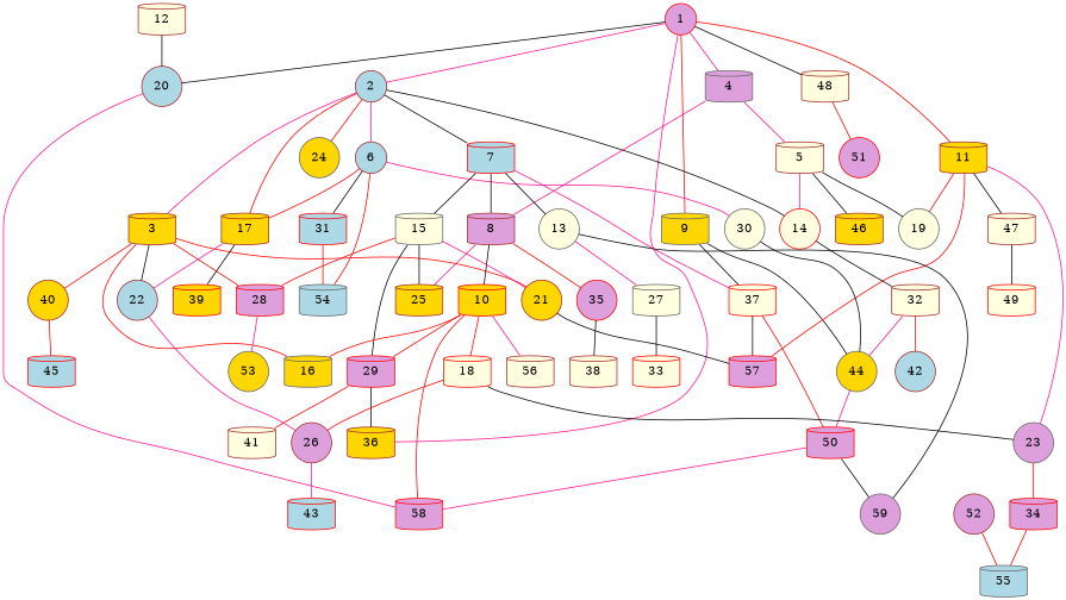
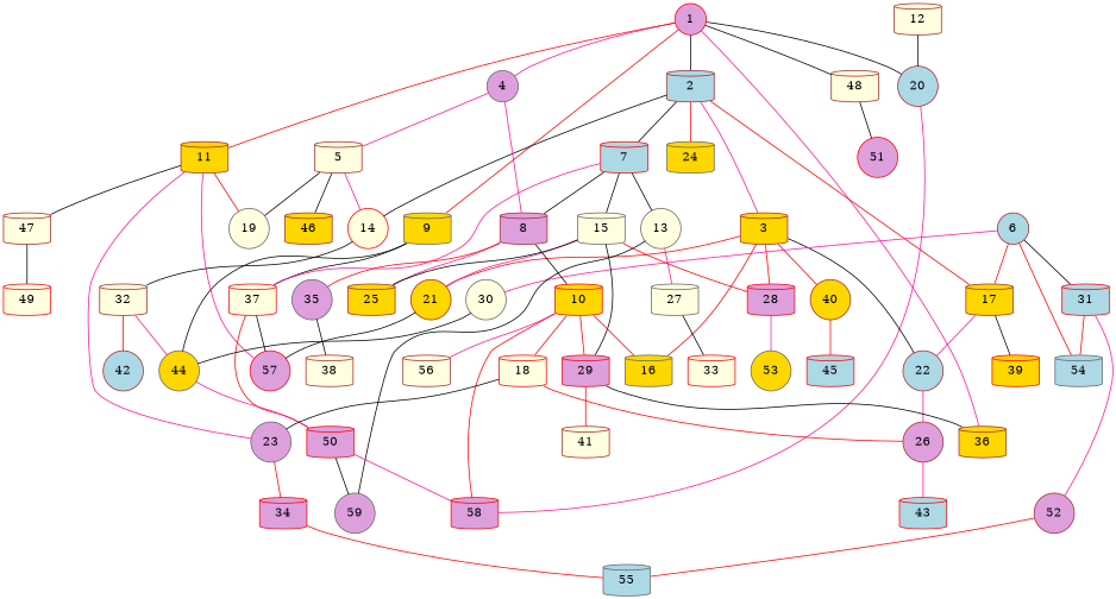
  graph {
    node [color=brown fillcolor=lightyellow shape=cylinder style=filled]
    edge [color=black]
    1 [color=red fillcolor=plum shape=circle]
-   2 [fillcolor=lightblue shape=circle]
-   4 [color=gray40 fillcolor=plum]
+   2 [fillcolor=lightblue]
+   4 [color=gray40 fillcolor=plum shape=circle]
    9 [color=gray40 fillcolor=gold]
    11 [fillcolor=gold]
    20 [fillcolor=lightblue shape=circle]
    36 [fillcolor=gold]
    48
    3 [fillcolor=gold]
    6 [fillcolor=lightblue shape=circle]
    7 [color=red fillcolor=lightblue]
    14 [color=red shape=circle]
    17 [fillcolor=gold]
-   24 [color=gray40 fillcolor=gold shape=circle]
+   24 [color=gray40 fillcolor=gold]
    5
    8 [fillcolor=plum]
    37 [color=red]
    44 [color=gray40 fillcolor=gold shape=circle]
    19 [color=gray40 shape=circle]
    23 [color=gray40 fillcolor=plum shape=circle]
    47
-   57 [color=red fillcolor=plum]
+   57 [color=red fillcolor=plum shape=circle]
    58 [color=red fillcolor=plum]
    51 [color=red fillcolor=plum shape=circle]
    16 [color=gray40 fillcolor=gold]
    21 [fillcolor=gold shape=circle]
    22 [fillcolor=lightblue shape=circle]
    28 [color=red fillcolor=plum]
    40 [fillcolor=gold shape=circle]
    30 [color=gray40 shape=circle]
    31 [color=red fillcolor=lightblue]
    54 [color=gray40 fillcolor=lightblue]
    13 [color=gray40 shape=circle]
    15 [color=gray40]
    32
    39 [color=red fillcolor=gold]
    26 [fillcolor=plum shape=circle]
    53 [color=gray40 fillcolor=gold shape=circle]
    45 [color=red fillcolor=lightblue]
    46 [fillcolor=gold]
    10 [color=red fillcolor=gold]
    25 [fillcolor=gold]
-   35 [color=red fillcolor=plum shape=circle]
+   35 [color=gray40 fillcolor=plum shape=circle]
    12
    52 [fillcolor=plum shape=circle]
    27 [color=gray40]
    59 [color=gray40 fillcolor=plum shape=circle]
    29 [color=red fillcolor=plum]
    50 [color=red fillcolor=plum]
    18 [color=red]
    56
    38
    41
    34 [color=red fillcolor=plum]
    49 [color=red]
    33 [color=red]
    42 [fillcolor=lightblue shape=circle]
    43 [color=red fillcolor=lightblue]
    55 [color=gray40 fillcolor=lightblue]
-   1 -- 2 [color=deeppink]
+   1 -- 2
    1 -- 4 [color=deeppink]
    1 -- 9 [color=red]
    1 -- 11 [color=red]
    1 -- 20
    1 -- 36 [color=deeppink]
    1 -- 48
    2 -- 3 [color=deeppink]
-   2 -- 6 [color=deeppink]
    2 -- 7
    2 -- 14
    2 -- 17 [color=red]
    2 -- 24 [color=red]
    4 -- 5 [color=deeppink]
    4 -- 8 [color=deeppink]
    9 -- 37
    9 -- 44
    11 -- 19 [color=red]
    11 -- 23 [color=deeppink]
    11 -- 47
-   11 -- 57 [color=red]
+   11 -- 57 [color=deeppink]
    20 -- 58 [color=deeppink]
-   48 -- 51 [color=red]
+   48 -- 51
    3 -- 16 [color=red]
    3 -- 21 [color=red]
    3 -- 22
    3 -- 28 [color=red]
    3 -- 40 [color=red]
    6 -- 17 [color=red]
    6 -- 30 [color=deeppink]
    6 -- 31
    6 -- 54 [color=red]
    7 -- 8
    7 -- 37 [color=deeppink]
    7 -- 13
    7 -- 15
    14 -- 32
    17 -- 22 [color=deeppink]
    17 -- 39
    5 -- 14 [color=deeppink]
    5 -- 19
    5 -- 46
    8 -- 10
    8 -- 25 [color=deeppink]
    8 -- 35 [color=red]
    37 -- 57
    37 -- 50 [color=red]
    44 -- 50 [color=deeppink]
    23 -- 34 [color=red]
    47 -- 49
    21 -- 57
    22 -- 26 [color=deeppink]
    28 -- 53 [color=deeppink]
    40 -- 45 [color=red]
    30 -- 44
    31 -- 54 [color=red]
+   31 -- 52 [color=deeppink]
    13 -- 27 [color=deeppink]
    13 -- 59
    15 -- 21 [color=deeppink]
    15 -- 28 [color=red]
    15 -- 25
    15 -- 29
    32 -- 44 [color=deeppink]
    32 -- 42 [color=red]
    26 -- 43 [color=deeppink]
    10 -- 58 [color=red]
    10 -- 16 [color=red]
    10 -- 29 [color=red]
    10 -- 18 [color=red]
    10 -- 56 [color=deeppink]
    35 -- 38
    12 -- 20
    52 -- 55 [color=red]
    27 -- 33
    29 -- 36
    29 -- 41 [color=red]
    50 -- 58 [color=deeppink]
    50 -- 59
    18 -- 23
    18 -- 26 [color=red]
    34 -- 55 [color=red]
  }
